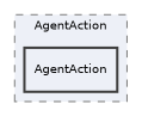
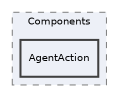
  digraph {
    compound=true
    rankdir=LR
    n1 [color=grey25 fillcolor="#edf0f7" fontname=Helvetica fontsize=10 label=AgentAction shape=box style="filled,bold,"]
    subgraph cluster_1 {
      bgcolor="#edf0f7"
      fontname=Helvetica
      fontsize=10
-     label=AgentAction
+     label=Components
      pencolor=grey50
      style="filled,dashed,"
      n1
    }
  }
